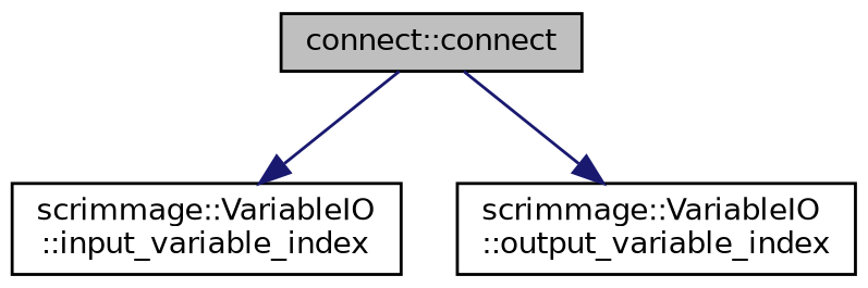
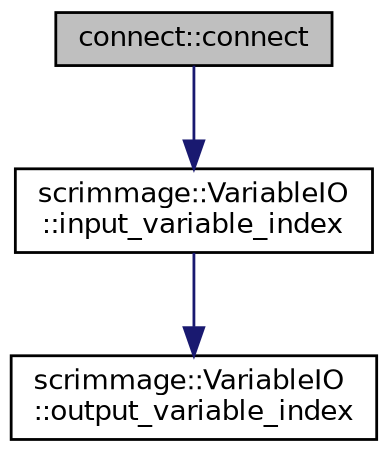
  digraph {
    rankdir=TB
    node [color=black fillcolor=white fontname=Helvetica fontsize=10 shape=record style=filled]
    edge [color=midnightblue fontname=Helvetica fontsize=10 labelfontname=Helvetica labelfontsize=10 style=solid]
    n1 [fillcolor=grey75 fontcolor=black height=0.2 label="connect::connect" width=0.4]
    n2 [height=0.2 label="scrimmage::VariableIO\l::input_variable_index" width=0.4]
    n3 [height=0.2 label="scrimmage::VariableIO\l::output_variable_index" width=0.4]
    n1 -> n2
-   n1 -> n3
+   n2 -> n3
  }
